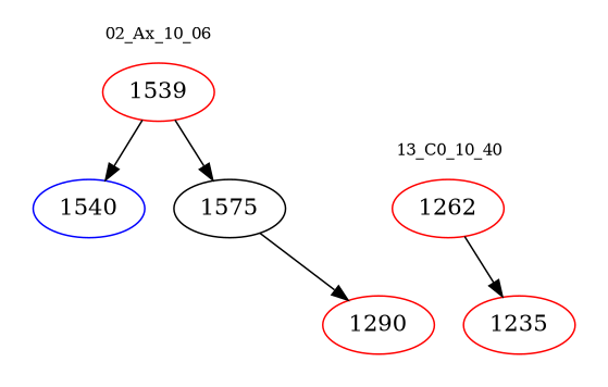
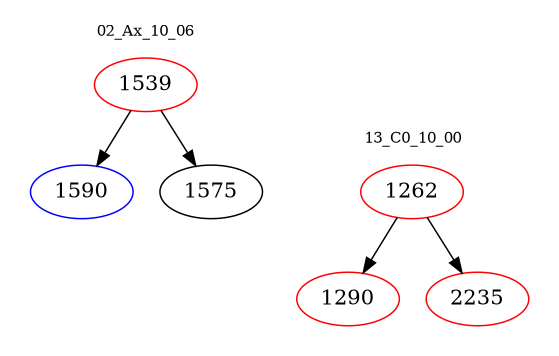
  digraph {
    node [color=red]
    edge [color=black]
    n1 [label=1539]
-   n2 [color=blue label=1540]
+   n2 [color=blue label=1590]
    n3 [color=black label=1575]
    n4 [label=1262]
-   n5 [label=1235]
+   n5 [label=2235]
    n6 [label=1290]
    subgraph cluster_1 {
      color=white
      fontsize=10
      label="02_Ax_10_06"
      n1
      n2
      n3
    }
    subgraph cluster_2 {
      color=white
      fontsize=10
-     label="13_C0_10_40"
+     label="13_C0_10_00"
      n4
      n5
      n6
    }
    n1 -> n2
    n1 -> n3
    n4 -> n5
-   n3 -> n6
+   n4 -> n6
  }
